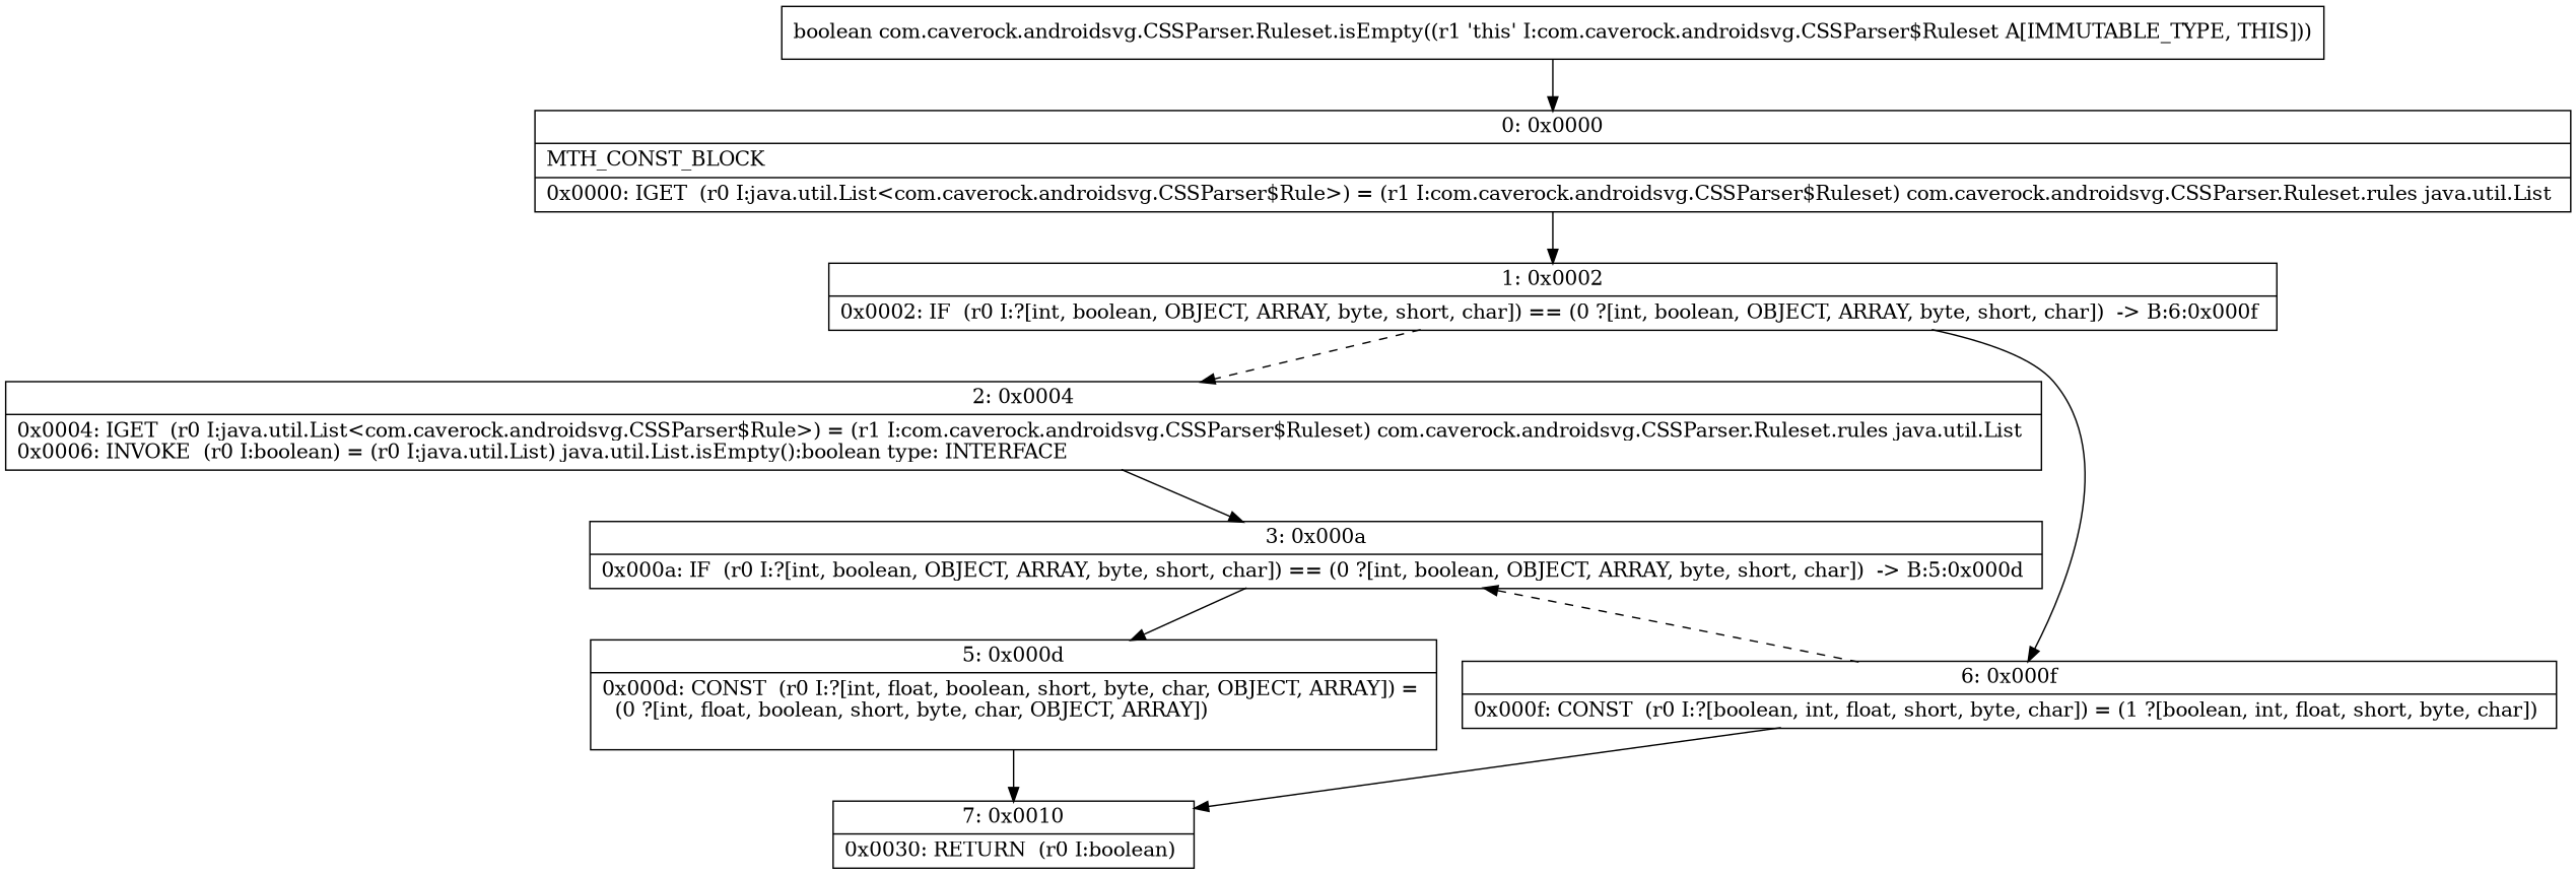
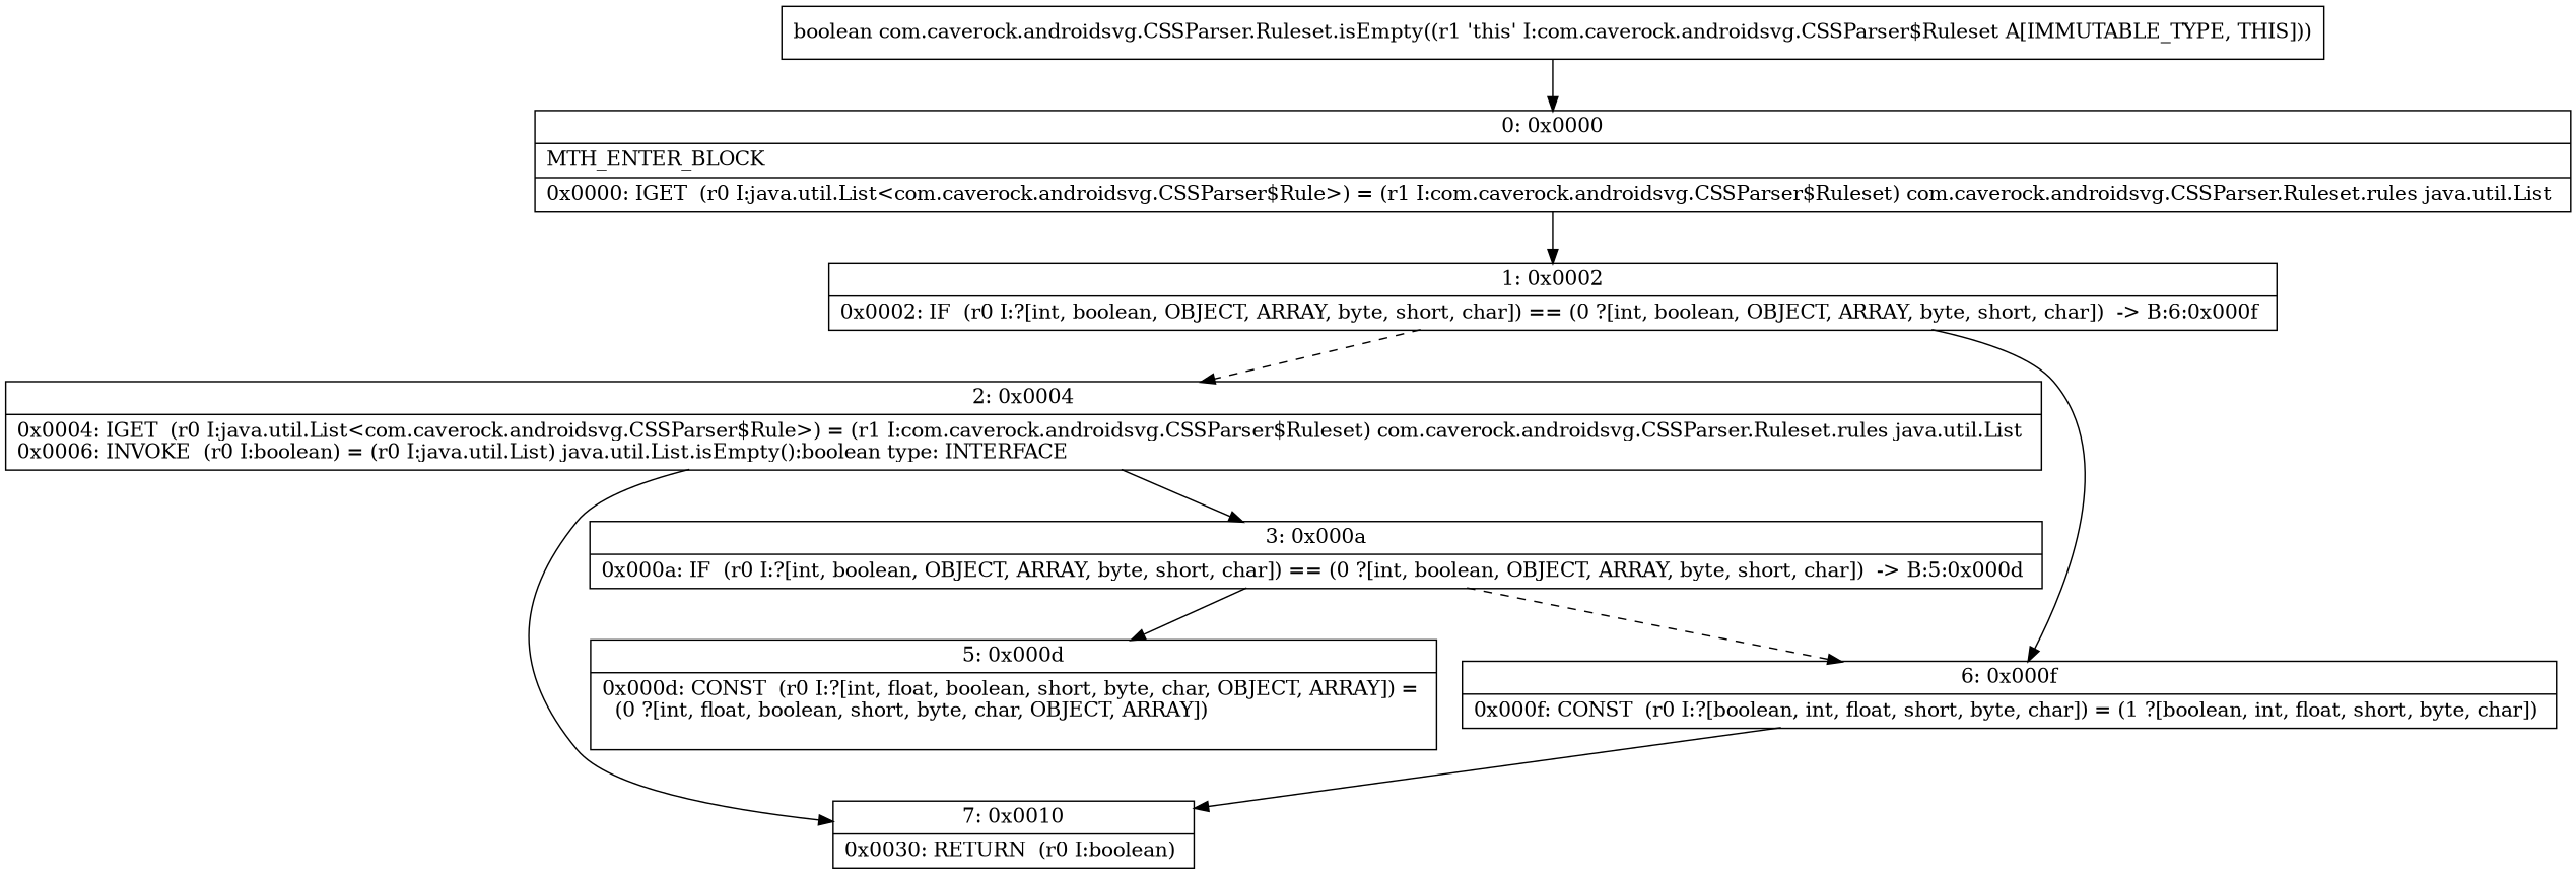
  digraph {
    node [shape=record]
-   n1 [label="{0\:\ 0x0000|MTH_CONST_BLOCK\l|0x0000: IGET  (r0 I:java.util.List\<com.caverock.androidsvg.CSSParser$Rule\>) = (r1 I:com.caverock.androidsvg.CSSParser$Ruleset) com.caverock.androidsvg.CSSParser.Ruleset.rules java.util.List \l}"]
+   n1 [label="{0\:\ 0x0000|MTH_ENTER_BLOCK\l|0x0000: IGET  (r0 I:java.util.List\<com.caverock.androidsvg.CSSParser$Rule\>) = (r1 I:com.caverock.androidsvg.CSSParser$Ruleset) com.caverock.androidsvg.CSSParser.Ruleset.rules java.util.List \l}"]
    n2 [label="{1\:\ 0x0002|0x0002: IF  (r0 I:?[int, boolean, OBJECT, ARRAY, byte, short, char]) == (0 ?[int, boolean, OBJECT, ARRAY, byte, short, char])  \-\> B:6:0x000f \l}"]
    n3 [label="{2\:\ 0x0004|0x0004: IGET  (r0 I:java.util.List\<com.caverock.androidsvg.CSSParser$Rule\>) = (r1 I:com.caverock.androidsvg.CSSParser$Ruleset) com.caverock.androidsvg.CSSParser.Ruleset.rules java.util.List \l0x0006: INVOKE  (r0 I:boolean) = (r0 I:java.util.List) java.util.List.isEmpty():boolean type: INTERFACE \l}"]
    n4 [label="{6\:\ 0x000f|0x000f: CONST  (r0 I:?[boolean, int, float, short, byte, char]) = (1 ?[boolean, int, float, short, byte, char]) \l}"]
    n5 [label="{3\:\ 0x000a|0x000a: IF  (r0 I:?[int, boolean, OBJECT, ARRAY, byte, short, char]) == (0 ?[int, boolean, OBJECT, ARRAY, byte, short, char])  \-\> B:5:0x000d \l}"]
    n6 [label="{7\:\ 0x0010|0x0030: RETURN  (r0 I:boolean) \l}"]
    n7 [label="{5\:\ 0x000d|0x000d: CONST  (r0 I:?[int, float, boolean, short, byte, char, OBJECT, ARRAY]) = \l  (0 ?[int, float, boolean, short, byte, char, OBJECT, ARRAY])\l \l}"]
    n8 [label="{boolean com.caverock.androidsvg.CSSParser.Ruleset.isEmpty((r1 'this' I:com.caverock.androidsvg.CSSParser$Ruleset A[IMMUTABLE_TYPE, THIS])) }"]
    n1 -> n2
    n2 -> n3 [style=dashed]
    n2 -> n4
    n3 -> n5
    n4 -> n6
-   n4 -> n5 [style=dashed]
+   n5 -> n4 [style=dashed]
    n5 -> n7
-   n7 -> n6
+   n3 -> n6
    n8 -> n1
  }
